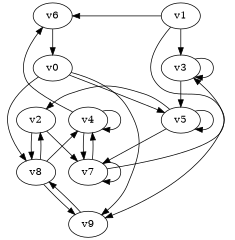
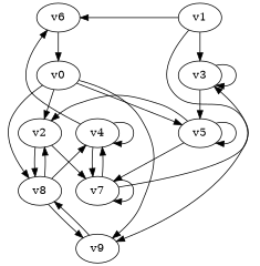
  digraph {
    node [player=1]
    v2 [player=0]
    v0
    v5
    v8
    v9 [player=0]
    v7
    v4
    v1
    v3
    v6 [player=0]
    v2 -> v8
    v2 -> v7
+   v0 -> v2
    v0 -> v5
    v0 -> v8
    v0 -> v9
    v5 -> v2 [constraint="time == 17"]
    v5 -> v5 [constraint="time >= 5"]
    v5 -> v7 [constraint="time % 5 == 3"]
    v8 -> v2
    v8 -> v9
    v8 -> v4 [constraint="time % 4 == 3"]
    v9 -> v8 [constraint="time % 5 == 4"]
    v7 -> v7 [constraint="time == 1"]
    v7 -> v4 [constraint="time >= 13"]
    v7 -> v3 [constraint="time == 7"]
    v4 -> v7
    v4 -> v4
    v4 -> v6 [constraint="time == 7"]
    v1 -> v9 [constraint="time >= 5"]
    v1 -> v3
    v1 -> v6 [constraint="time == 18"]
    v3 -> v5
    v3 -> v3
    v6 -> v0
  }
